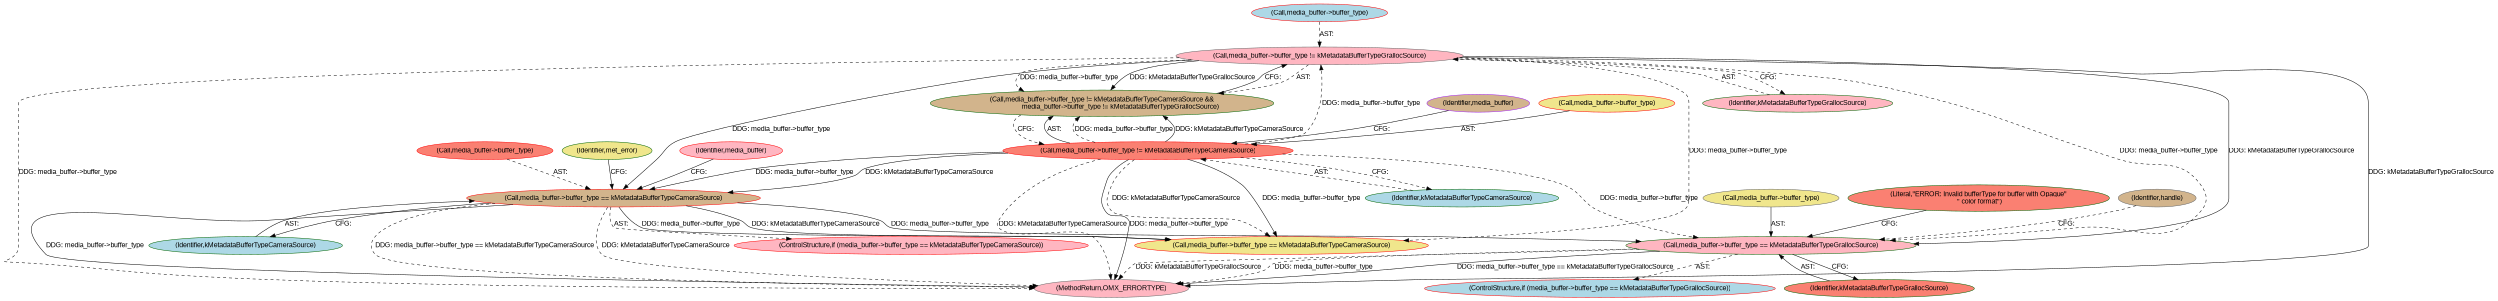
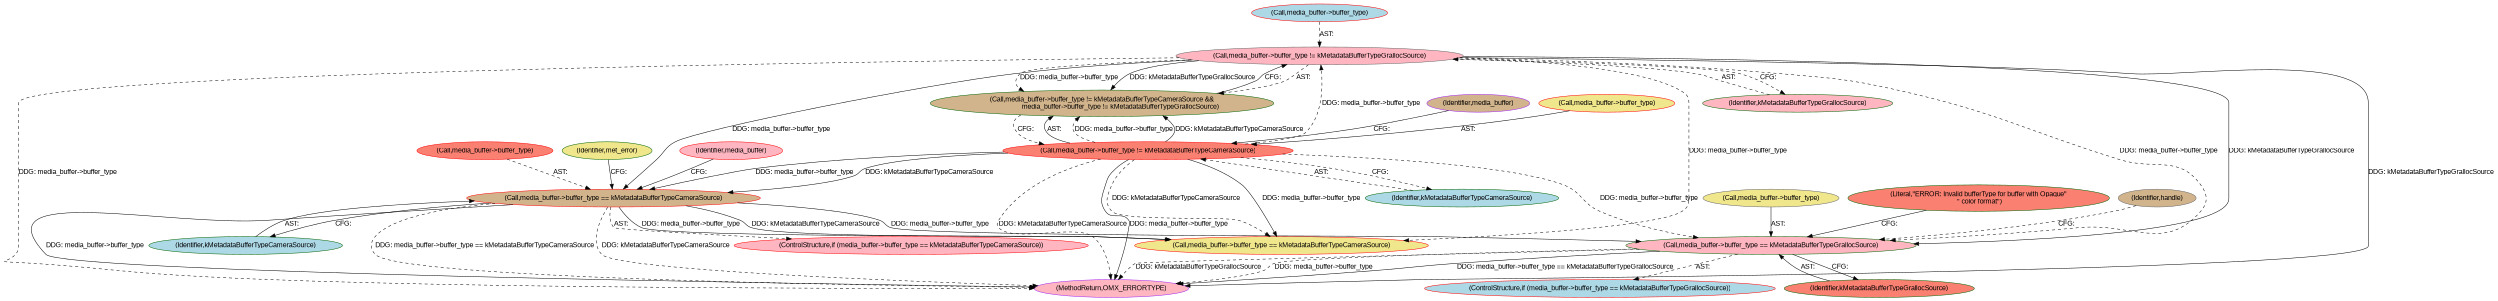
  digraph {
    fontname="Liberation Sans"
    node [style=filled fillcolor=lightpink color=red fontname="Liberation Sans"]
    edge [style=solid fontname="Liberation Sans"]
    n1 [label="(Call,media_buffer->buffer_type == kMetadataBufferTypeGrallocSource)" color=darkgreen]
    n2 [label="(Identifier,kMetadataBufferTypeGrallocSource)" fillcolor=salmon color=darkgreen]
    n3 [label="(ControlStructure,if (media_buffer->buffer_type == kMetadataBufferTypeGrallocSource))" fillcolor=lightblue]
-   n4 [label="(MethodReturn,OMX_ERRORTYPE)" color=gray40]
+   n4 [label="(MethodReturn,OMX_ERRORTYPE)" color=purple]
    n5 [label="(Call,media_buffer->buffer_type != kMetadataBufferTypeGrallocSource)" color=gray40]
    n6 [label="(Call,media_buffer->buffer_type == kMetadataBufferTypeCameraSource)" fillcolor=tan]
    n7 [label="(Identifier,kMetadataBufferTypeGrallocSource)" color=darkgreen]
    n8 [label="(Call,media_buffer->buffer_type == kMetadataBufferTypeCameraSource)" fillcolor=khaki]
    n9 [label="(Call,media_buffer->buffer_type != kMetadataBufferTypeCameraSource &&\n                    media_buffer->buffer_type != kMetadataBufferTypeGrallocSource)" fillcolor=tan color=darkgreen]
    n10 [label="(Call,media_buffer->buffer_type != kMetadataBufferTypeCameraSource)" fillcolor=salmon]
    n11 [label="(Identifier,kMetadataBufferTypeCameraSource)" fillcolor=lightblue color=darkgreen]
    n12 [label="(ControlStructure,if (media_buffer->buffer_type == kMetadataBufferTypeCameraSource))"]
    n13 [label="(Identifier,kMetadataBufferTypeCameraSource)" fillcolor=lightblue color=darkgreen]
    n14 [label="(Call,media_buffer->buffer_type)" fillcolor=khaki color=gray40]
    n15 [label="(Literal,\"ERROR: Invalid bufferType for buffer with Opaque\"\n \" color format\")" fillcolor=salmon color=darkgreen]
    n16 [label="(Identifier,media_buffer)" fillcolor=tan color=purple]
    n17 [label="(Call,media_buffer->buffer_type)" fillcolor=lightblue]
    n18 [label="(Identifier,met_error)" fillcolor=khaki color=darkgreen]
    n19 [label="(Identifier,handle)" fillcolor=tan color=gray40]
    n20 [label="(Call,media_buffer->buffer_type)" fillcolor=khaki]
    n21 [label="(Identifier,media_buffer)"]
    n22 [label="(Call,media_buffer->buffer_type)" fillcolor=salmon]
    n1 -> n2 [label="CFG: "]
    n1 -> n3 [label="AST: " style=dashed]
    n1 -> n4 [label="DDG: media_buffer->buffer_type" style=dashed]
    n1 -> n4 [label="DDG: media_buffer->buffer_type == kMetadataBufferTypeGrallocSource"]
    n1 -> n4 [label="DDG: kMetadataBufferTypeGrallocSource" style=dashed]
    n2 -> n1 [label="AST: "]
    n5 -> n1 [label="DDG: media_buffer->buffer_type" style=dashed]
    n5 -> n1 [label="DDG: kMetadataBufferTypeGrallocSource"]
    n5 -> n4 [label="DDG: media_buffer->buffer_type" style=dashed]
    n5 -> n4 [label="DDG: kMetadataBufferTypeGrallocSource"]
    n5 -> n6 [label="DDG: media_buffer->buffer_type"]
    n5 -> n7 [label="CFG: " style=dashed]
    n5 -> n8 [label="DDG: media_buffer->buffer_type" style=dashed]
    n5 -> n9 [label="AST: " style=dashed]
    n5 -> n9 [label="DDG: media_buffer->buffer_type" style=dashed]
    n5 -> n9 [label="DDG: kMetadataBufferTypeGrallocSource"]
    n6 -> n1 [label="DDG: media_buffer->buffer_type"]
    n6 -> n4 [label="DDG: kMetadataBufferTypeCameraSource" style=dashed]
    n6 -> n4 [label="DDG: media_buffer->buffer_type"]
    n6 -> n4 [label="DDG: media_buffer->buffer_type == kMetadataBufferTypeCameraSource" style=dashed]
    n6 -> n8 [label="DDG: media_buffer->buffer_type"]
    n6 -> n8 [label="DDG: kMetadataBufferTypeCameraSource"]
    n6 -> n12 [label="AST: " style=dashed]
    n6 -> n13 [label="CFG: "]
    n7 -> n5 [label="AST: " style=dashed]
    n9 -> n5 [label="CFG: "]
    n9 -> n10 [label="CFG: " style=dashed]
    n10 -> n1 [label="DDG: media_buffer->buffer_type" style=dashed]
    n10 -> n4 [label="DDG: media_buffer->buffer_type"]
    n10 -> n4 [label="DDG: kMetadataBufferTypeCameraSource" style=dashed]
    n10 -> n5 [label="DDG: media_buffer->buffer_type" style=dashed]
    n10 -> n6 [label="DDG: media_buffer->buffer_type"]
    n10 -> n6 [label="DDG: kMetadataBufferTypeCameraSource"]
    n10 -> n8 [label="DDG: media_buffer->buffer_type"]
    n10 -> n8 [label="DDG: kMetadataBufferTypeCameraSource" style=dashed]
    n10 -> n9 [label="AST: "]
    n10 -> n9 [label="DDG: media_buffer->buffer_type" style=dashed]
    n10 -> n9 [label="DDG: kMetadataBufferTypeCameraSource"]
    n10 -> n11 [label="CFG: " style=dashed]
    n11 -> n10 [label="AST: " style=dashed]
    n13 -> n6 [label="AST: "]
    n14 -> n1 [label="AST: "]
    n15 -> n1 [label="CFG: "]
    n16 -> n10 [label="CFG: "]
    n17 -> n5 [label="AST: " style=dashed]
    n18 -> n6 [label="CFG: "]
    n19 -> n1 [label="CFG: " style=dashed]
    n20 -> n10 [label="AST: "]
    n21 -> n6 [label="CFG: "]
    n22 -> n6 [label="AST: " style=dashed]
  }
